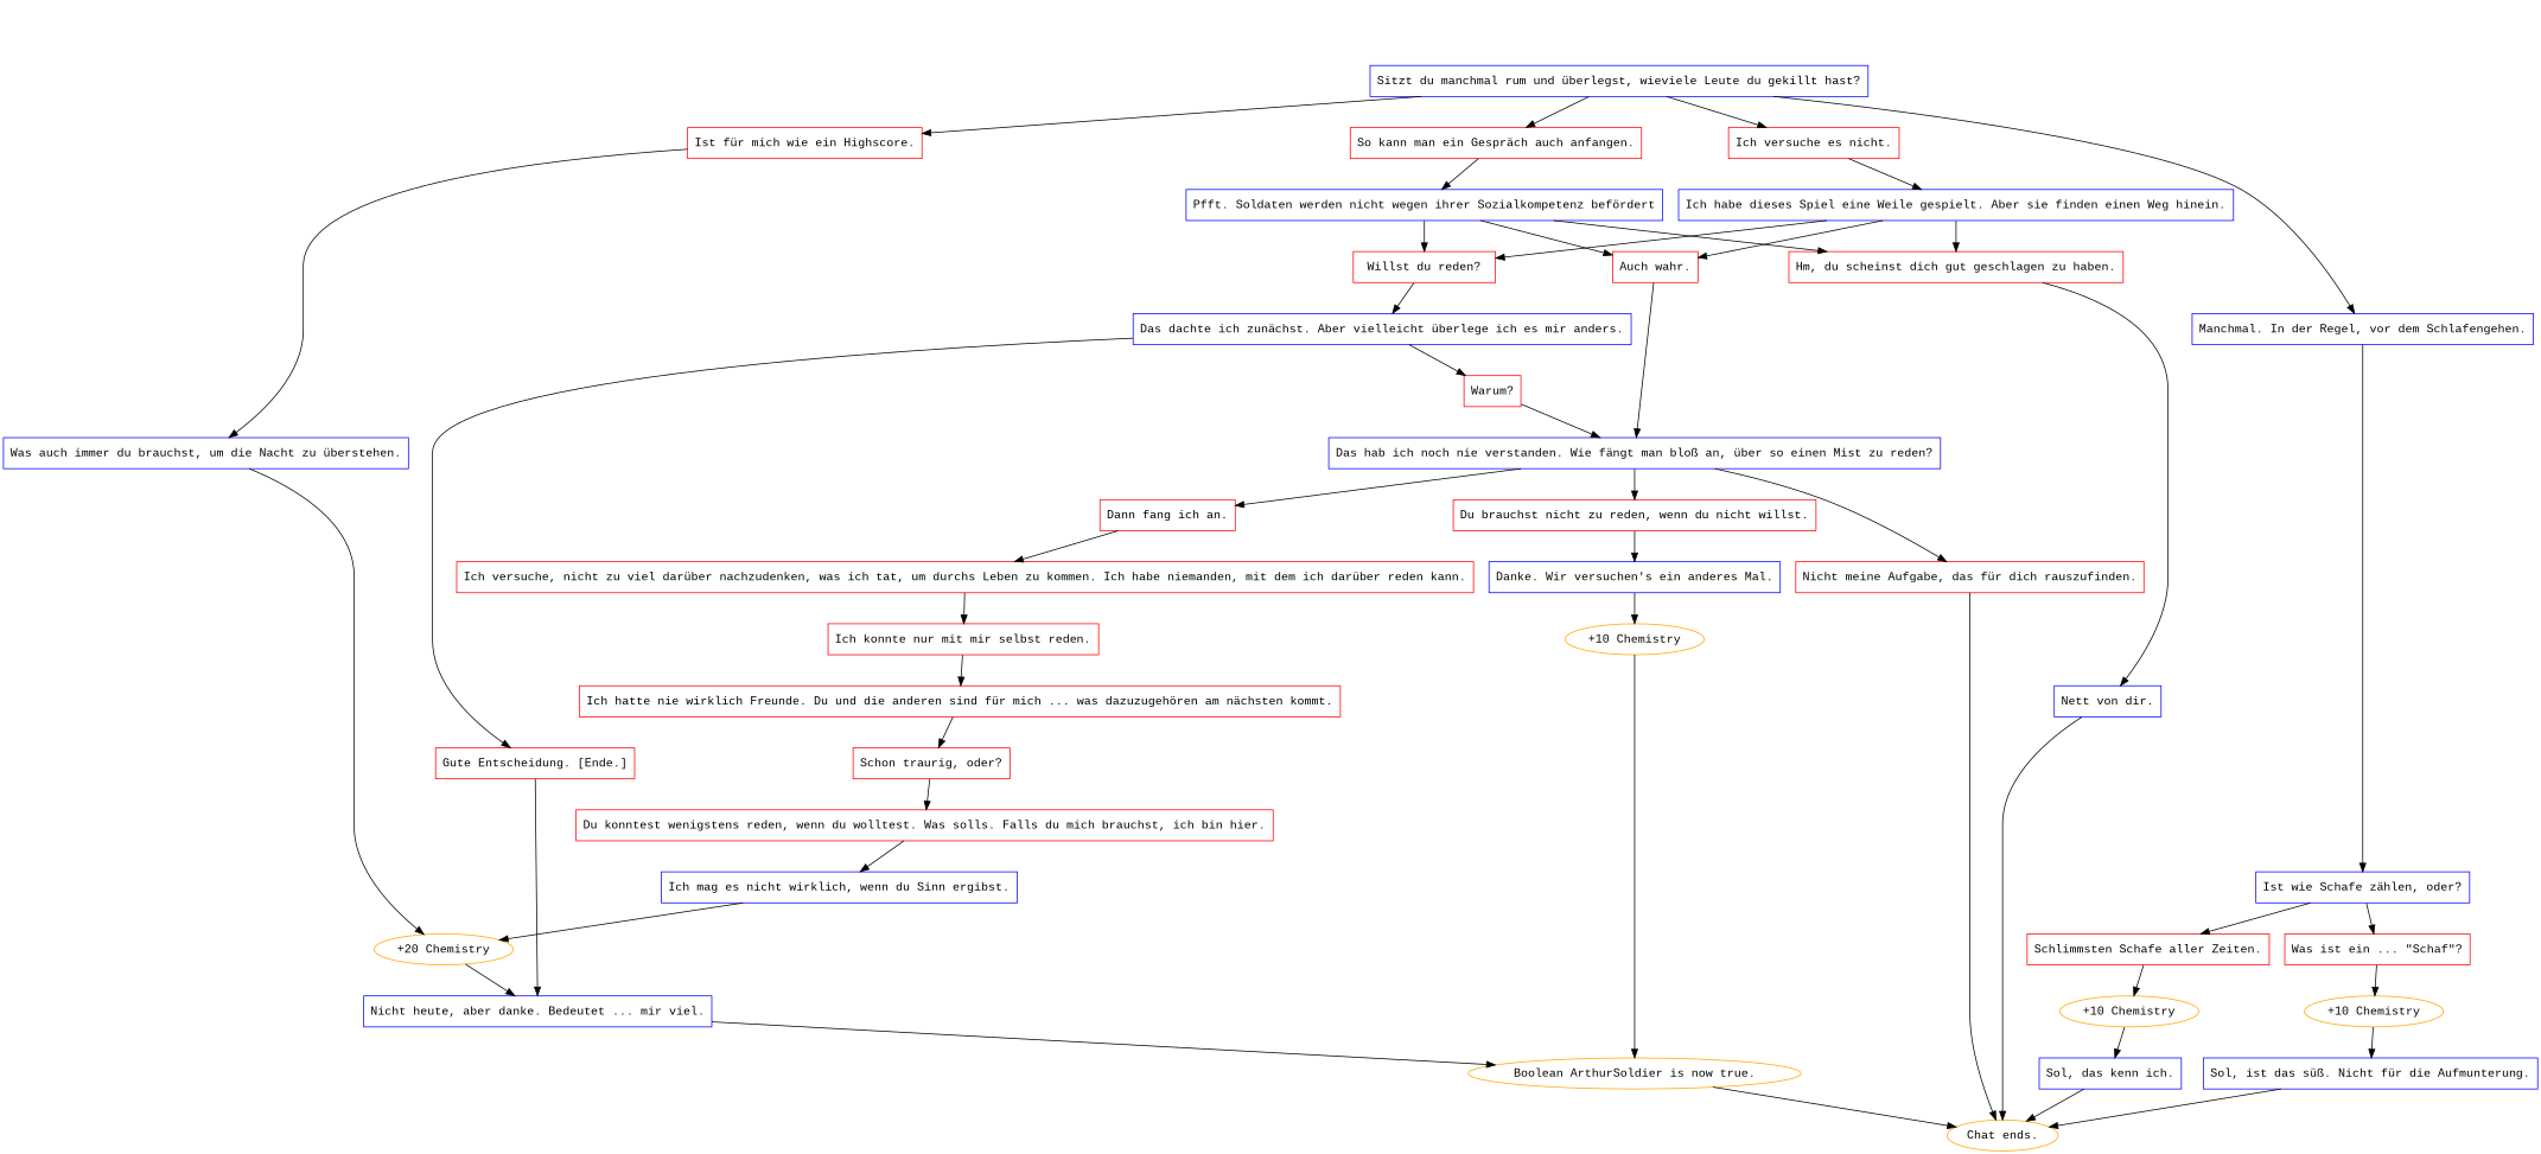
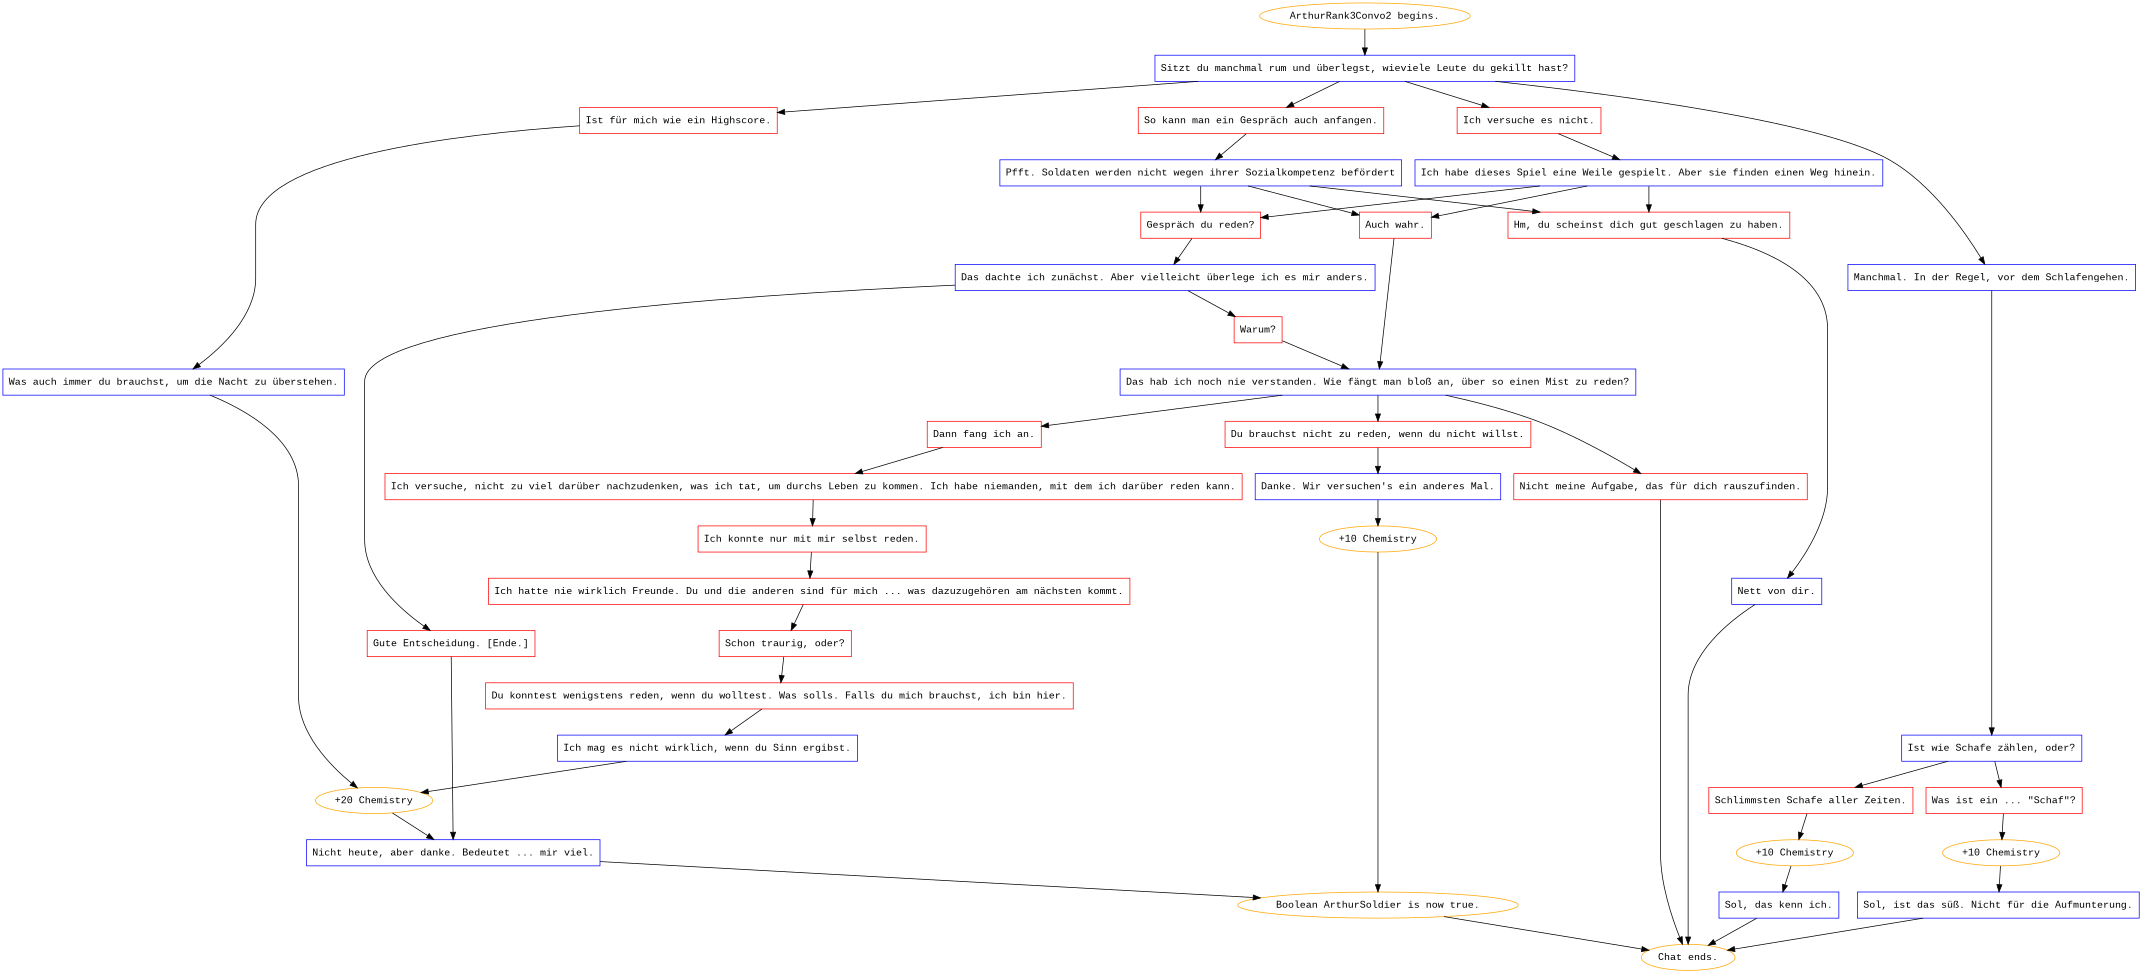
  digraph {
    fontname="Liberation Mono"
    node [color=red fontname="Liberation Mono" shape=box]
    edge [fontname="Liberation Mono"]
+   "ArthurRank3Convo2 begins." [color=orange shape=""]
    n2 [color=blue label="Sitzt du manchmal rum und überlegst, wieviele Leute du gekillt hast?"]
    n3 [label="Ich versuche es nicht."]
    n4 [label="So kann man ein Gespräch auch anfangen."]
    n5 [color=blue label="Manchmal. In der Regel, vor dem Schlafengehen."]
    n6 [label="Ist für mich wie ein Highscore."]
    n7 [color=blue label="Ich habe dieses Spiel eine Weile gespielt. Aber sie finden einen Weg hinein."]
    n8 [color=blue label="Pfft. Soldaten werden nicht wegen ihrer Sozialkompetenz befördert"]
    n9 [color=blue label="Ist wie Schafe zählen, oder?"]
    n10 [color=blue label="Was auch immer du brauchst, um die Nacht zu überstehen."]
-   n11 [label="Willst du reden?"]
+   n11 [label="Gespräch du reden?"]
    n12 [label="Auch wahr."]
    n13 [label="Hm, du scheinst dich gut geschlagen zu haben."]
    n14 [label="Schlimmsten Schafe aller Zeiten."]
    n15 [label="Was ist ein ... \"Schaf\"?"]
    n16 [color=orange label="+20 Chemistry" shape=""]
    n17 [color=blue label="Das dachte ich zunächst. Aber vielleicht überlege ich es mir anders."]
    n18 [color=blue label="Das hab ich noch nie verstanden. Wie fängt man bloß an, über so einen Mist zu reden?"]
    n19 [color=blue label="Nett von dir."]
    n20 [color=orange label="+10 Chemistry" shape=""]
    n21 [color=orange label="+10 Chemistry" shape=""]
    "Chat ends." [color=orange shape=""]
    n23 [label="Warum?"]
    n24 [label="Gute Entscheidung. [Ende.]"]
    n25 [label="Du brauchst nicht zu reden, wenn du nicht willst."]
    n26 [label="Dann fang ich an."]
    n27 [label="Nicht meine Aufgabe, das für dich rauszufinden."]
    n28 [color=blue label="Sol, das kenn ich."]
    n29 [color=blue label="Sol, ist das süß. Nicht für die Aufmunterung."]
    n30 [color=blue label="Nicht heute, aber danke. Bedeutet ... mir viel."]
    n31 [color=blue label="Danke. Wir versuchen's ein anderes Mal."]
    n32 [label="Ich versuche, nicht zu viel darüber nachzudenken, was ich tat, um durchs Leben zu kommen. Ich habe niemanden, mit dem ich darüber reden kann."]
    n33 [color=orange label="+10 Chemistry" shape=""]
    n34 [label="Ich konnte nur mit mir selbst reden."]
    n35 [color=orange label="Boolean ArthurSoldier is now true." shape=""]
    n36 [label="Ich hatte nie wirklich Freunde. Du und die anderen sind für mich ... was dazuzugehören am nächsten kommt."]
    n37 [label="Schon traurig, oder?"]
    n38 [label="Du konntest wenigstens reden, wenn du wolltest. Was solls. Falls du mich brauchst, ich bin hier."]
    n39 [color=blue label="Ich mag es nicht wirklich, wenn du Sinn ergibst."]
+   "ArthurRank3Convo2 begins." -> n2
    n2 -> n3
    n2 -> n4
    n2 -> n5
    n2 -> n6
    n3 -> n7
    n4 -> n8
    n5 -> n9
    n6 -> n10
    n7 -> n11
    n7 -> n12
    n7 -> n13
    n8 -> n11
    n8 -> n12
    n8 -> n13
    n9 -> n14
    n9 -> n15
    n10 -> n16
    n11 -> n17
    n12 -> n18
    n13 -> n19
    n14 -> n20
    n15 -> n21
    n16 -> n30
    n17 -> n23
    n17 -> n24
    n18 -> n25
    n18 -> n26
    n18 -> n27
    n19 -> "Chat ends."
    n20 -> n28
    n21 -> n29
    n23 -> n18
    n24 -> n30
    n25 -> n31
    n26 -> n32
    n27 -> "Chat ends."
    n28 -> "Chat ends."
    n29 -> "Chat ends."
    n30 -> n35
    n31 -> n33
    n32 -> n34
    n33 -> n35
    n34 -> n36
    n35 -> "Chat ends."
    n36 -> n37
    n37 -> n38
    n38 -> n39
    n39 -> n16
  }
